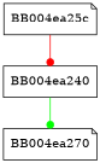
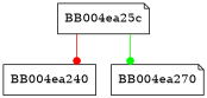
  digraph {
    splines=ortho
    node [shape=note]
    edge [arrowhead=dot]
    BB004ea240 [shape=box]
    BB004ea270
    BB004ea25c
-   BB004ea240 -> BB004ea270 [color=green]
+   BB004ea25c -> BB004ea270 [color=green]
    BB004ea25c -> BB004ea240 [color=red]
  }
